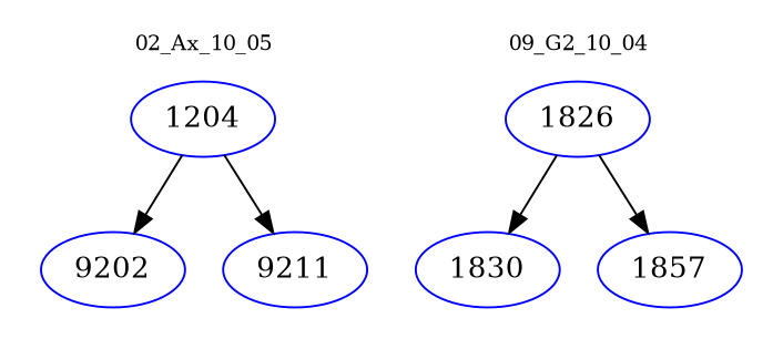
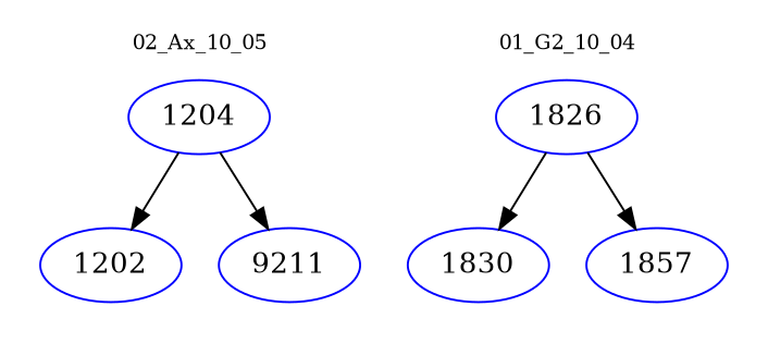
  digraph {
    node [color=blue]
    edge [color=black]
    n1 [label=1204]
-   n2 [label=9202]
+   n2 [label=1202]
    n3 [label=9211]
    n4 [label=1826]
    n5 [label=1830]
    n6 [label=1857]
    subgraph cluster_1 {
      color=white
      fontsize=10
      label="02_Ax_10_05"
      n1
      n2
      n3
    }
    subgraph cluster_2 {
      color=white
      fontsize=10
-     label="09_G2_10_04"
+     label="01_G2_10_04"
      n4
      n5
      n6
    }
    n1 -> n2
    n1 -> n3
    n4 -> n5
    n4 -> n6
  }
